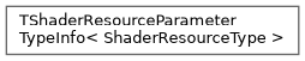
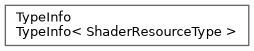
  digraph {
    rankdir=TB
-   n1 [color=grey40 fillcolor=white fontname=Helvetica fontsize=10 height=0.2 label="TShaderResourceParameter\lTypeInfo\< ShaderResourceType \>" shape=box style=filled width=0.4]
+   n1 [color=grey40 fillcolor=white fontname=Helvetica fontsize=10 height=0.2 label="TypeInfo\lTypeInfo\< ShaderResourceType \>" shape=box style=filled width=0.4]
  }
